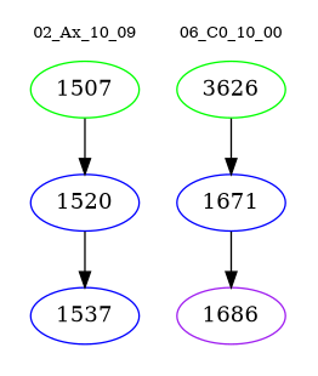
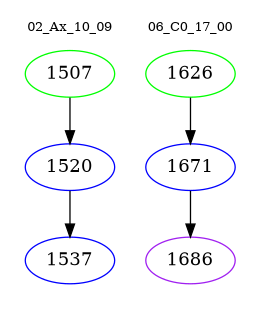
  digraph {
    node [color=blue]
    edge [color=black]
    n1 [color=green label=1507]
    n2 [label=1520]
    n3 [label=1537]
-   n4 [color=green label=3626]
+   n4 [color=green label=1626]
    n5 [label=1671]
    n6 [color=purple label=1686]
    subgraph cluster_1 {
      color=white
      fontsize=10
      label="02_Ax_10_09"
      n1
      n2
      n3
    }
    subgraph cluster_2 {
      color=white
      fontsize=10
-     label="06_C0_10_00"
+     label="06_C0_17_00"
      n4
      n5
      n6
    }
    n1 -> n2
    n2 -> n3
    n4 -> n5
    n5 -> n6
  }
